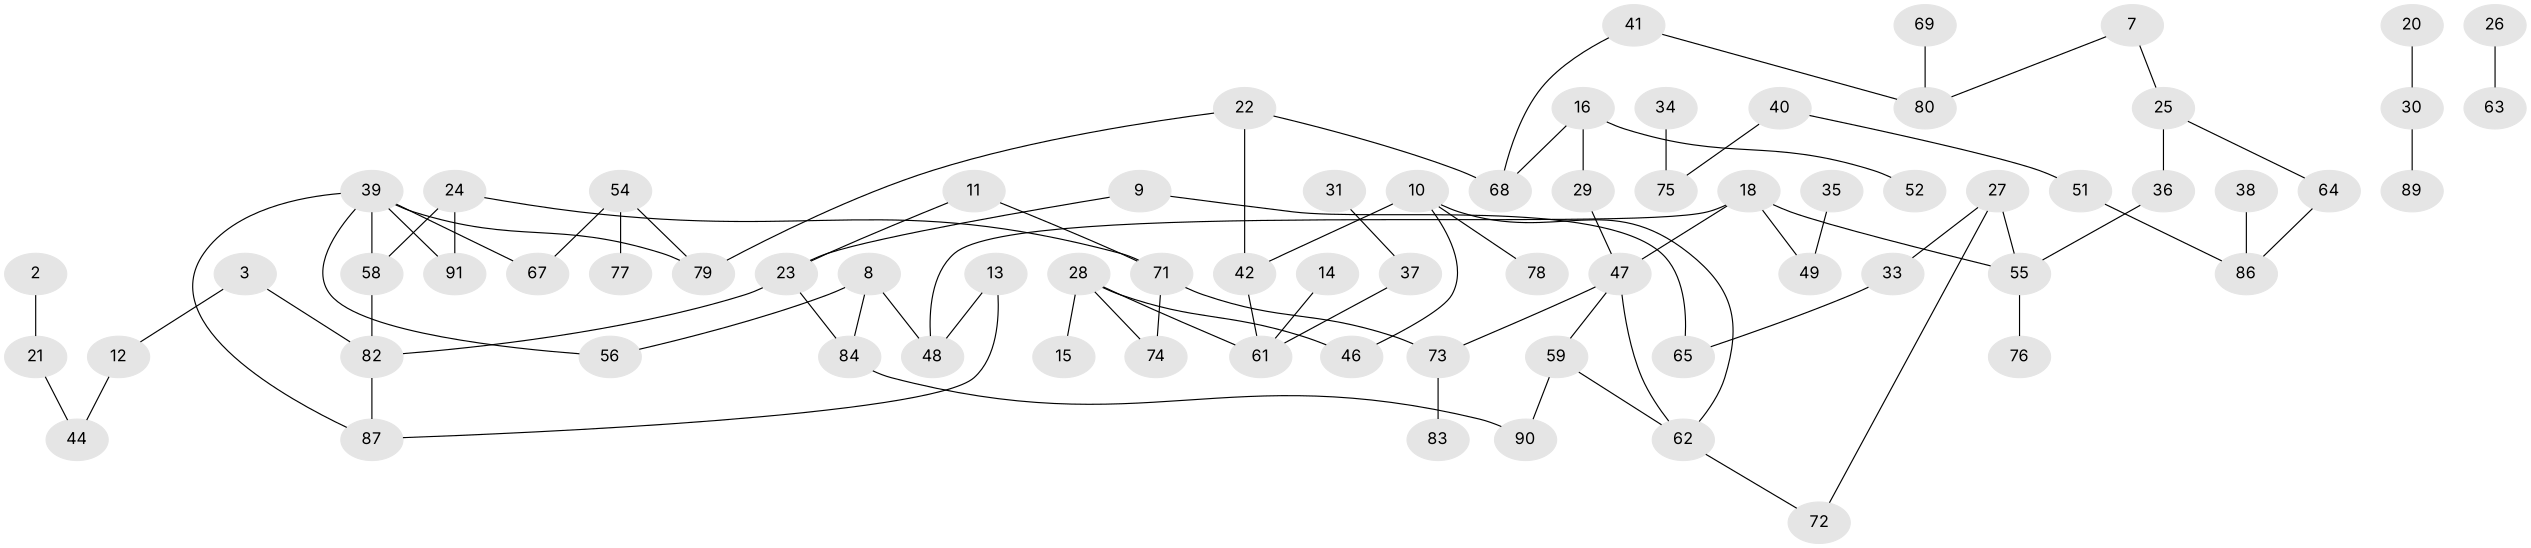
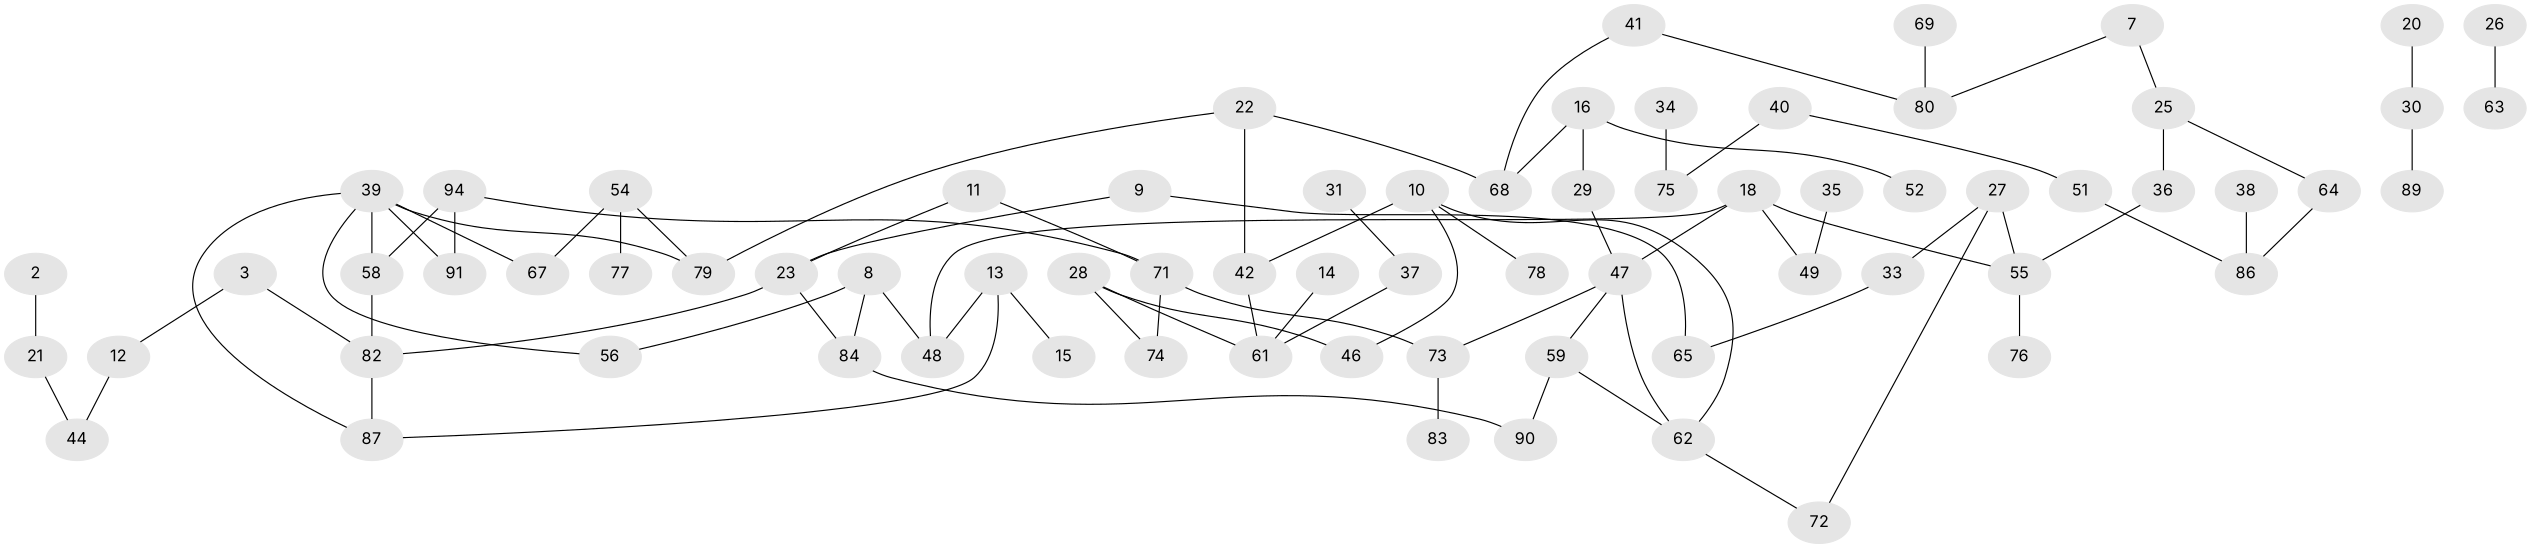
  graph {
    fontname=Inter
    node [color=gray90 fontname=Inter style=filled]
    edge [fontname=Inter weight=1.0]
    2
    21
    44
    3
    12
    82
    87
    7
    25
    80
    36
    64
    8
    48
    56
    84
    90
    9
    23
    65
    10
    42
    46
    62
    78
    61
    72
    11
    71
    74
    73
    13
    15
    14
    16
    29
    52
    68
    47
    18
    49
    55
    59
    76
    20
    30
    89
    22
    79
-   24
+   24 [label=94]
    58
    91
    86
    26
    63
    27
    33
    28
    31
    37
    34
    75
    35
    38
    39
    67
    40
    51
    41
    83
    54
    77
    69
    2 -- 21
    21 -- 44
    3 -- 12
    3 -- 82
    12 -- 44
    82 -- 87
    7 -- 25
    7 -- 80
    25 -- 36
    25 -- 64
    36 -- 55
    64 -- 86
    8 -- 48
    8 -- 56
    8 -- 84
    84 -- 90
    9 -- 23
    9 -- 65
    23 -- 82
    23 -- 84
    10 -- 42
    10 -- 46
    10 -- 62
    10 -- 78
    42 -- 61
    62 -- 72
    11 -- 23
    11 -- 71
    71 -- 74
    71 -- 73
    73 -- 83
    13 -- 87
    13 -- 48
-   28 -- 15
+   13 -- 15
    14 -- 61
    16 -- 29
    16 -- 52
    16 -- 68
    29 -- 47
    47 -- 62
    47 -- 73
    47 -- 59
    18 -- 48
    18 -- 47
    18 -- 49
    18 -- 55
    55 -- 76
    59 -- 90
    59 -- 62
    20 -- 30
    30 -- 89
    22 -- 42
    22 -- 68
    22 -- 79
    24 -- 71
    24 -- 58
    24 -- 91
    58 -- 82
    26 -- 63
    27 -- 72
    27 -- 55
    27 -- 33
    33 -- 65
    28 -- 46
    28 -- 61
    28 -- 74
    31 -- 37
    37 -- 61
    34 -- 75
    35 -- 49
    38 -- 86
    39 -- 87
    39 -- 56
    39 -- 79
    39 -- 58
    39 -- 91
    39 -- 67
    40 -- 75
    40 -- 51
    51 -- 86
    41 -- 80
    41 -- 68
    54 -- 79
    54 -- 67
    54 -- 77
    69 -- 80
  }
